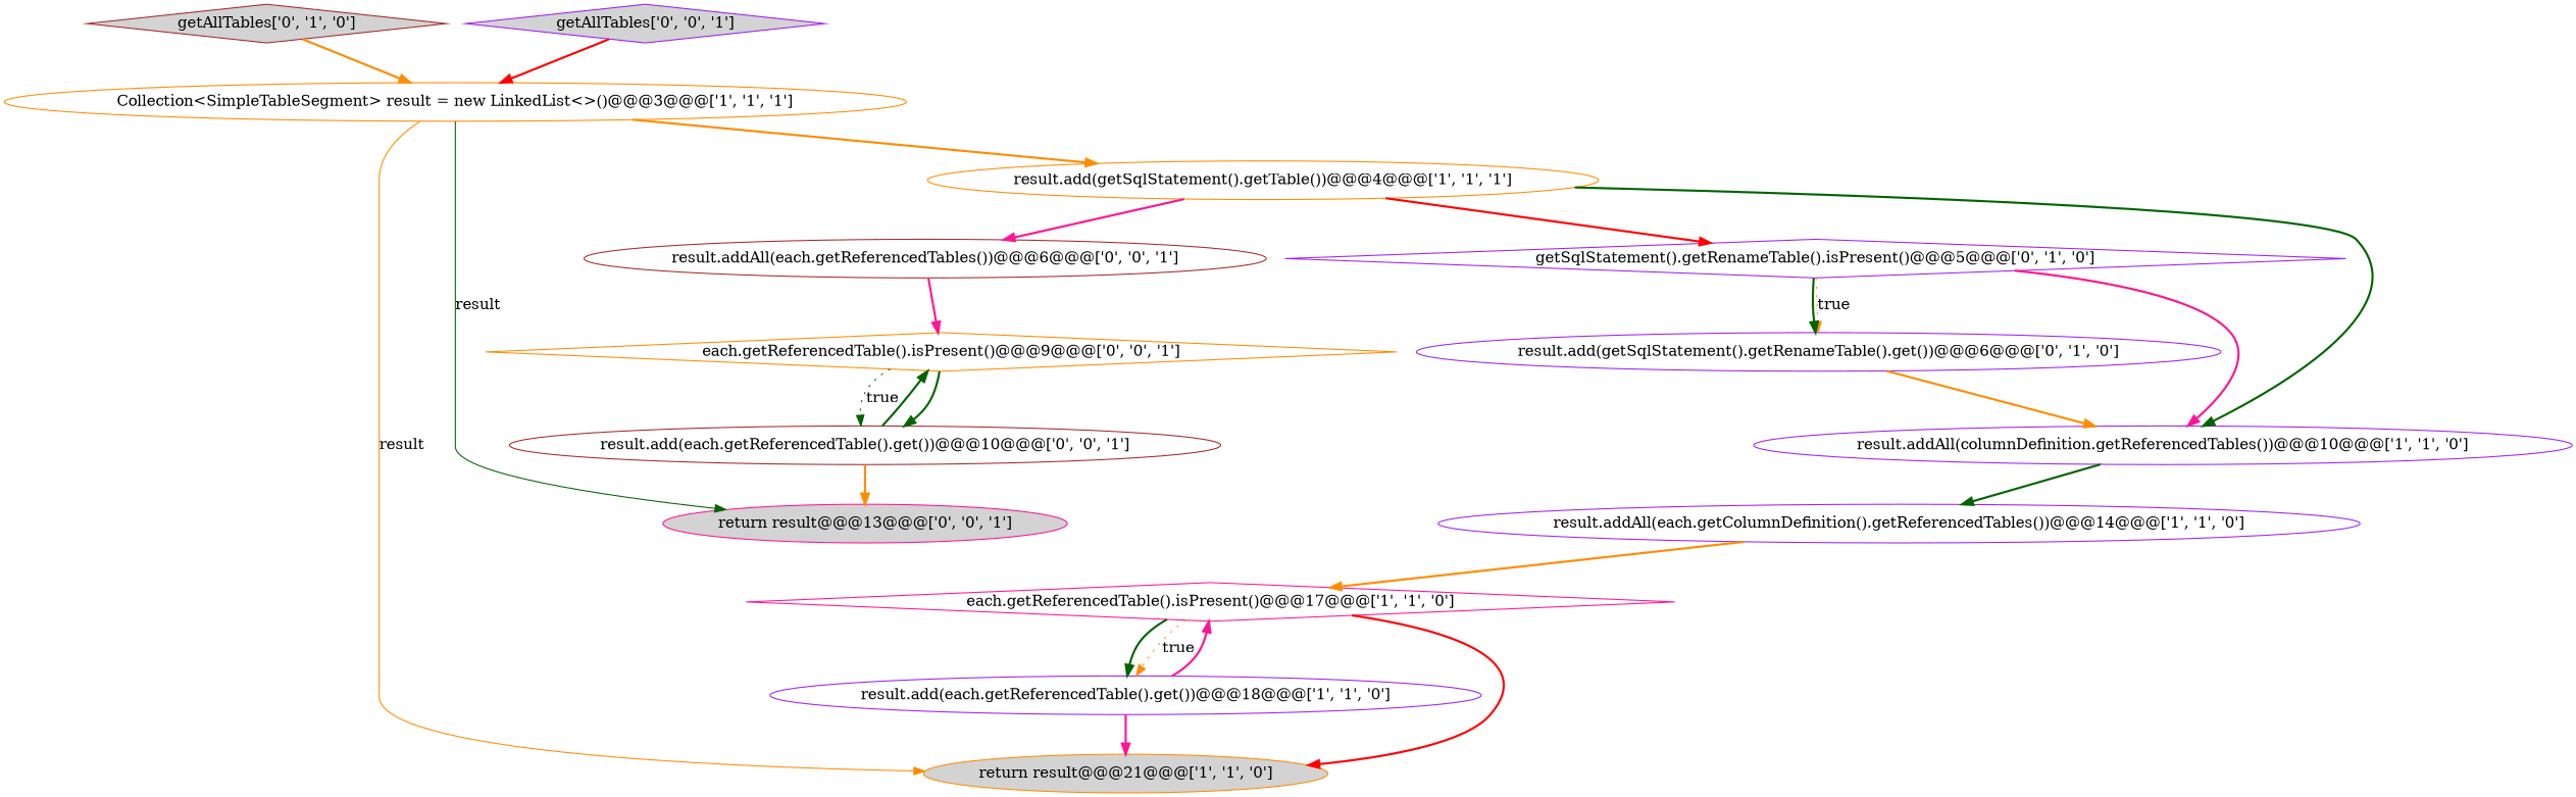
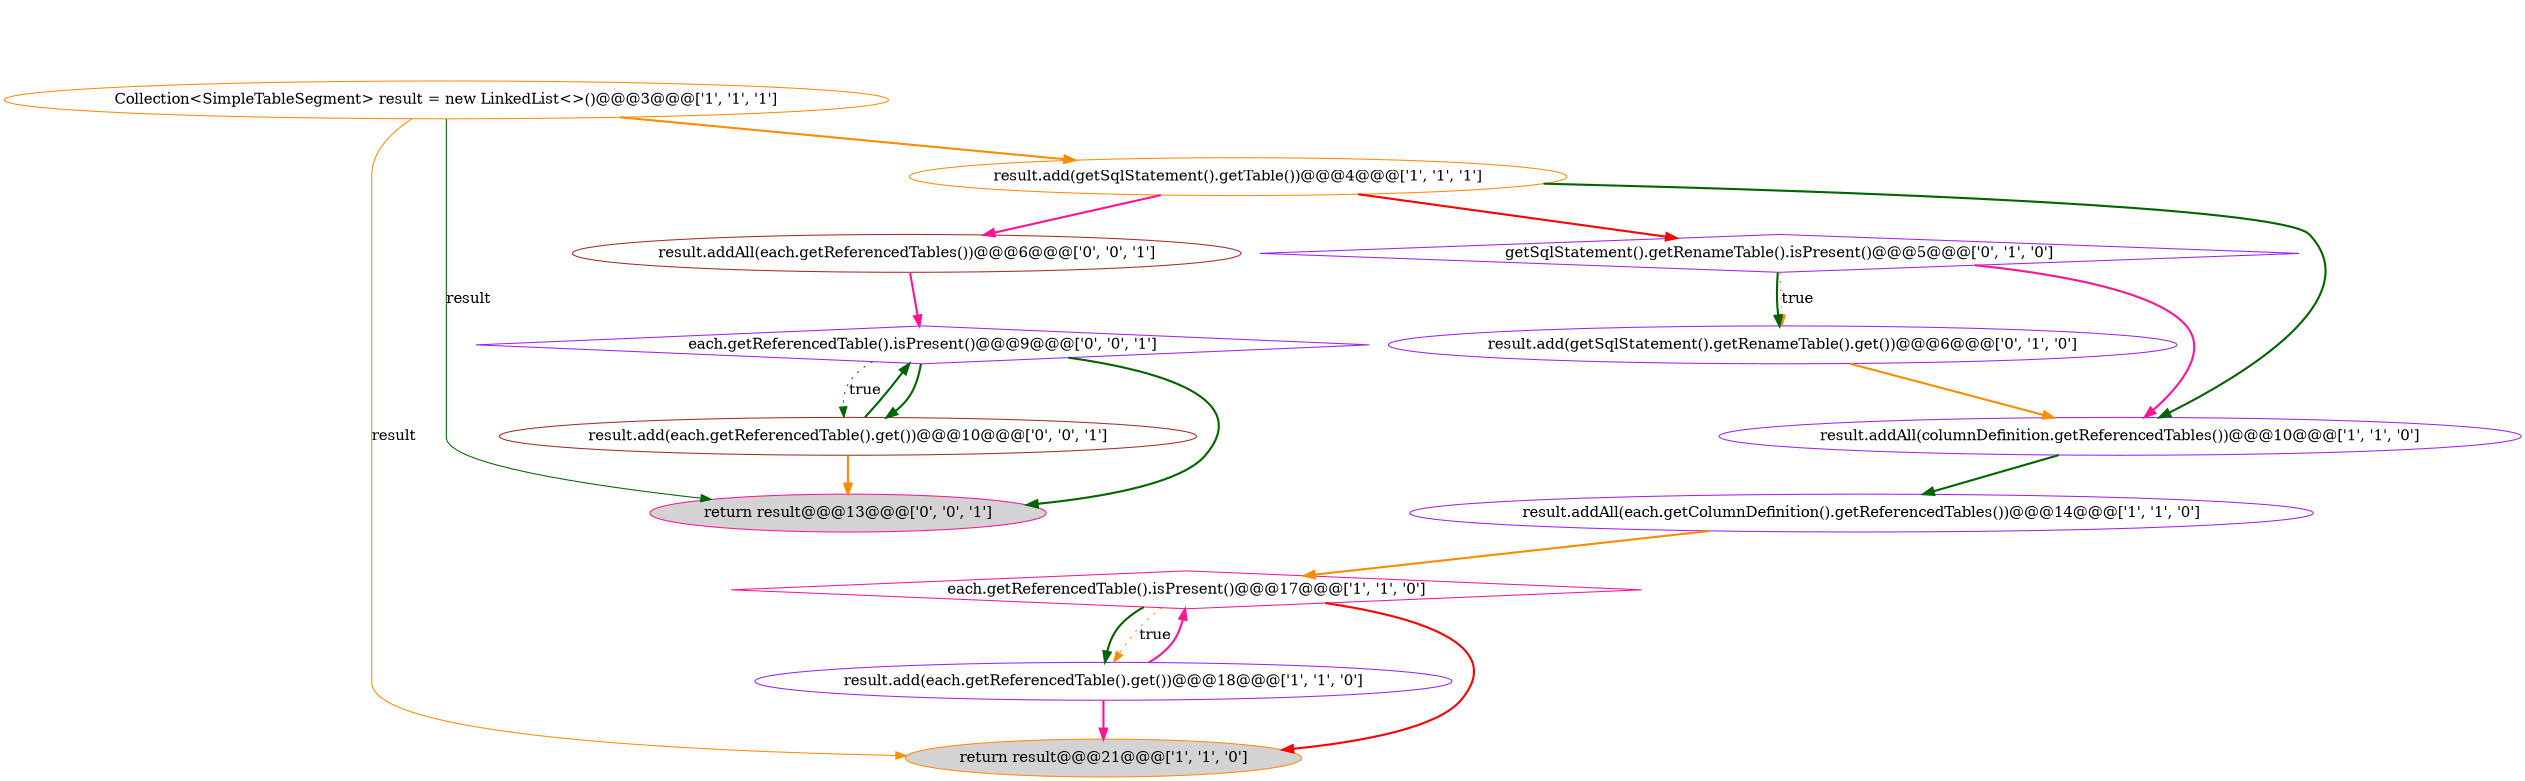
  digraph {
    node [color=purple fillcolor=white shape=ellipse style=filled]
    edge [color=darkgreen style=bold]
    n1 [label="getSqlStatement().getRenameTable().isPresent()@@@5@@@['0', '1', '0']" shape=diamond]
    n2 [label="result.add(getSqlStatement().getRenameTable().get())@@@6@@@['0', '1', '0']"]
    n3 [label="result.addAll(columnDefinition.getReferencedTables())@@@10@@@['1', '1', '0']"]
    n4 [label="result.addAll(each.getColumnDefinition().getReferencedTables())@@@14@@@['1', '1', '0']"]
    n5 [color=deeppink label="each.getReferencedTable().isPresent()@@@17@@@['1', '1', '0']" shape=diamond]
    n6 [color=darkorange fillcolor=lightgray label="return result@@@21@@@['1', '1', '0']"]
    n7 [label="result.add(each.getReferencedTable().get())@@@18@@@['1', '1', '0']"]
    n8 [color=darkorange label="Collection<SimpleTableSegment> result = new LinkedList<>()@@@3@@@['1', '1', '1']"]
    n9 [color=deeppink fillcolor=lightgray label="return result@@@13@@@['0', '0', '1']"]
    n10 [color=darkorange label="result.add(getSqlStatement().getTable())@@@4@@@['1', '1', '1']"]
-   n11 [color=brown fillcolor=lightgray label="getAllTables['0', '1', '0']" shape=diamond]
    n12 [color=brown label="result.addAll(each.getReferencedTables())@@@6@@@['0', '0', '1']"]
-   n13 [color=darkorange label="each.getReferencedTable().isPresent()@@@9@@@['0', '0', '1']" shape=diamond]
+   n13 [label="each.getReferencedTable().isPresent()@@@9@@@['0', '0', '1']" shape=diamond]
    n14 [color=brown label="result.add(each.getReferencedTable().get())@@@10@@@['0', '0', '1']"]
-   n15 [fillcolor=lightgray label="getAllTables['0', '0', '1']" shape=diamond]
    n1 -> n2 [color=darkorange label=true style=dotted]
    n1 -> n2
    n1 -> n3 [color=deeppink]
    n2 -> n3 [color=darkorange]
    n3 -> n4
    n4 -> n5 [color=darkorange]
    n5 -> n6 [color=red]
    n5 -> n7
    n5 -> n7 [color=darkorange label=true style=dotted]
    n7 -> n5 [color=deeppink]
    n7 -> n6 [color=deeppink]
    n8 -> n6 [color=darkorange label=result style=solid]
    n8 -> n9 [label=result style=solid]
    n8 -> n10 [color=darkorange]
    n10 -> n1 [color=red]
    n10 -> n3
    n10 -> n12 [color=deeppink]
-   n11 -> n8 [color=darkorange]
    n12 -> n13 [color=deeppink]
+   n13 -> n9
    n13 -> n14
    n13 -> n14 [label=true style=dotted]
    n14 -> n9 [color=darkorange]
    n14 -> n13
-   n15 -> n8 [color=red]
  }
